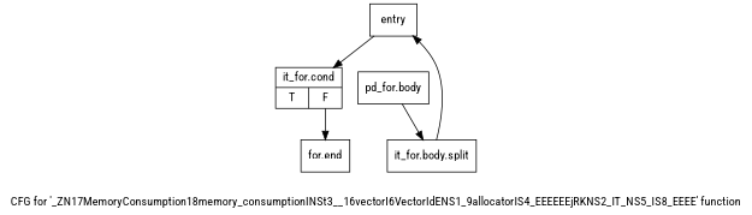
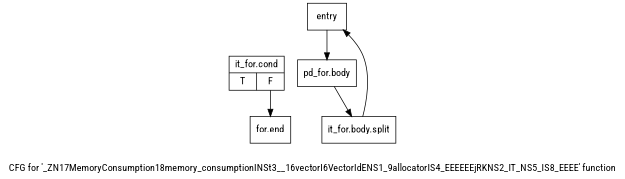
  digraph {
    fontname="Roboto Condensed"
    label="CFG for '_ZN17MemoryConsumption18memory_consumptionINSt3__16vectorI6VectorIdENS1_9allocatorIS4_EEEEEEjRKNS2_IT_NS5_IS8_EEEE' function"
    node [fontname="Roboto Condensed" shape=record]
    edge [fontname="Roboto Condensed"]
    n1 [label="{entry}"]
    n2 [label="{it_for.cond|{<s0>T|<s1>F}}"]
    n3 [label="{for.end}"]
    n4 [label="{pd_for.body}"]
    n5 [label="{it_for.body.split}"]
-   n1 -> n2
+   n1 -> n4
    n2 -> n3 [tailport=s1]
    n4 -> n5
    n5 -> n1
  }
